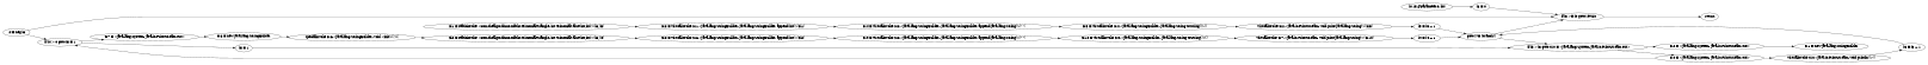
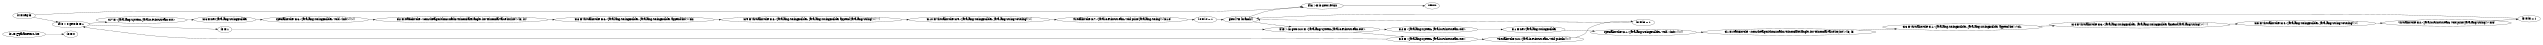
  digraph {
    rankdir=LR
    "i0 := @parameter0: int"
    "i3 = 0"
    "if i3 >= i0 goto return"
    return
    "i4 = neg i3"
    "if i4 > 0 goto i5 = 1"
    "$r7 = <java.lang.System: java.io.PrintStream out>"
    "i5 = 1"
    "$r6 = new java.lang.StringBuilder"
    "if i5 > i3 goto $r0 = <java.lang.System: java.io.PrintStream out>"
    "specialinvoke $r6.<java.lang.StringBuilder: void <init>()>()"
    "$i2 = staticinvoke <com.thealgorithms.maths.TrinomialTriangle: int TrinomialValue(int,int)>(i3, i4)"
    "$r8 = virtualinvoke $r6.<java.lang.StringBuilder: java.lang.StringBuilder append(int)>($i2)"
    "$r9 = virtualinvoke $r8.<java.lang.StringBuilder: java.lang.StringBuilder append(java.lang.String)>(\" \")"
    "$r10 = virtualinvoke $r9.<java.lang.StringBuilder: java.lang.String toString()>()"
    "virtualinvoke $r7.<java.io.PrintStream: void print(java.lang.String)>($r10)"
    "i4 = i4 + 1"
    "goto [?= (branch)]"
    "$r2 = <java.lang.System: java.io.PrintStream out>"
    "$r0 = <java.lang.System: java.io.PrintStream out>"
    "$r1 = new java.lang.StringBuilder"
    "virtualinvoke $r0.<java.io.PrintStream: void println()>()"
+   "specialinvoke $r1.<java.lang.StringBuilder: void <init>()>()"
    "$i1 = staticinvoke <com.thealgorithms.maths.TrinomialTriangle: int TrinomialValue(int,int)>(i3, i5)"
    "$r3 = virtualinvoke $r1.<java.lang.StringBuilder: java.lang.StringBuilder append(int)>($i1)"
    "$r4 = virtualinvoke $r3.<java.lang.StringBuilder: java.lang.StringBuilder append(java.lang.String)>(\" \")"
    "$r5 = virtualinvoke $r4.<java.lang.StringBuilder: java.lang.String toString()>()"
    "virtualinvoke $r2.<java.io.PrintStream: void print(java.lang.String)>($r5)"
    "i5 = i5 + 1"
    "i3 = i3 + 1"
    "i0 := @parameter0: int" -> "i3 = 0"
-   "i3 = 0" -> "if i3 >= i0 goto return"
    "if i3 >= i0 goto return" -> return
    "i4 = neg i3" -> "if i3 >= i0 goto return"
    "i4 = neg i3" -> "if i4 > 0 goto i5 = 1"
    "if i4 > 0 goto i5 = 1" -> "$r7 = <java.lang.System: java.io.PrintStream out>"
    "if i4 > 0 goto i5 = 1" -> "i5 = 1"
    "$r7 = <java.lang.System: java.io.PrintStream out>" -> "$r6 = new java.lang.StringBuilder"
    "i5 = 1" -> "if i5 > i3 goto $r0 = <java.lang.System: java.io.PrintStream out>"
    "$r6 = new java.lang.StringBuilder" -> "specialinvoke $r6.<java.lang.StringBuilder: void <init>()>()"
    "if i5 > i3 goto $r0 = <java.lang.System: java.io.PrintStream out>" -> "$r2 = <java.lang.System: java.io.PrintStream out>"
    "if i5 > i3 goto $r0 = <java.lang.System: java.io.PrintStream out>" -> "$r0 = <java.lang.System: java.io.PrintStream out>"
    "specialinvoke $r6.<java.lang.StringBuilder: void <init>()>()" -> "$i2 = staticinvoke <com.thealgorithms.maths.TrinomialTriangle: int TrinomialValue(int,int)>(i3, i4)"
    "$i2 = staticinvoke <com.thealgorithms.maths.TrinomialTriangle: int TrinomialValue(int,int)>(i3, i4)" -> "$r8 = virtualinvoke $r6.<java.lang.StringBuilder: java.lang.StringBuilder append(int)>($i2)"
    "$r8 = virtualinvoke $r6.<java.lang.StringBuilder: java.lang.StringBuilder append(int)>($i2)" -> "$r9 = virtualinvoke $r8.<java.lang.StringBuilder: java.lang.StringBuilder append(java.lang.String)>(\" \")"
    "$r9 = virtualinvoke $r8.<java.lang.StringBuilder: java.lang.StringBuilder append(java.lang.String)>(\" \")" -> "$r10 = virtualinvoke $r9.<java.lang.StringBuilder: java.lang.String toString()>()"
    "$r10 = virtualinvoke $r9.<java.lang.StringBuilder: java.lang.String toString()>()" -> "virtualinvoke $r7.<java.io.PrintStream: void print(java.lang.String)>($r10)"
    "virtualinvoke $r7.<java.io.PrintStream: void print(java.lang.String)>($r10)" -> "i4 = i4 + 1"
    "i4 = i4 + 1" -> "goto [?= (branch)]"
    "goto [?= (branch)]" -> "if i3 >= i0 goto return"
    "goto [?= (branch)]" -> "if i5 > i3 goto $r0 = <java.lang.System: java.io.PrintStream out>"
    "$r2 = <java.lang.System: java.io.PrintStream out>" -> "$r1 = new java.lang.StringBuilder"
    "$r0 = <java.lang.System: java.io.PrintStream out>" -> "if i4 > 0 goto i5 = 1"
    "$r0 = <java.lang.System: java.io.PrintStream out>" -> "virtualinvoke $r0.<java.io.PrintStream: void println()>()"
+   "$r1 = new java.lang.StringBuilder" -> "specialinvoke $r1.<java.lang.StringBuilder: void <init>()>()"
    "virtualinvoke $r0.<java.io.PrintStream: void println()>()" -> "i3 = i3 + 1"
+   "specialinvoke $r1.<java.lang.StringBuilder: void <init>()>()" -> "$i1 = staticinvoke <com.thealgorithms.maths.TrinomialTriangle: int TrinomialValue(int,int)>(i3, i5)"
    "$i1 = staticinvoke <com.thealgorithms.maths.TrinomialTriangle: int TrinomialValue(int,int)>(i3, i5)" -> "$r3 = virtualinvoke $r1.<java.lang.StringBuilder: java.lang.StringBuilder append(int)>($i1)"
    "$r3 = virtualinvoke $r1.<java.lang.StringBuilder: java.lang.StringBuilder append(int)>($i1)" -> "$r4 = virtualinvoke $r3.<java.lang.StringBuilder: java.lang.StringBuilder append(java.lang.String)>(\" \")"
    "$r4 = virtualinvoke $r3.<java.lang.StringBuilder: java.lang.StringBuilder append(java.lang.String)>(\" \")" -> "$r5 = virtualinvoke $r4.<java.lang.StringBuilder: java.lang.String toString()>()"
    "$r5 = virtualinvoke $r4.<java.lang.StringBuilder: java.lang.String toString()>()" -> "virtualinvoke $r2.<java.io.PrintStream: void print(java.lang.String)>($r5)"
    "virtualinvoke $r2.<java.io.PrintStream: void print(java.lang.String)>($r5)" -> "i5 = i5 + 1"
    "i5 = i5 + 1" -> "goto [?= (branch)]"
    "i3 = i3 + 1" -> "goto [?= (branch)]"
  }
